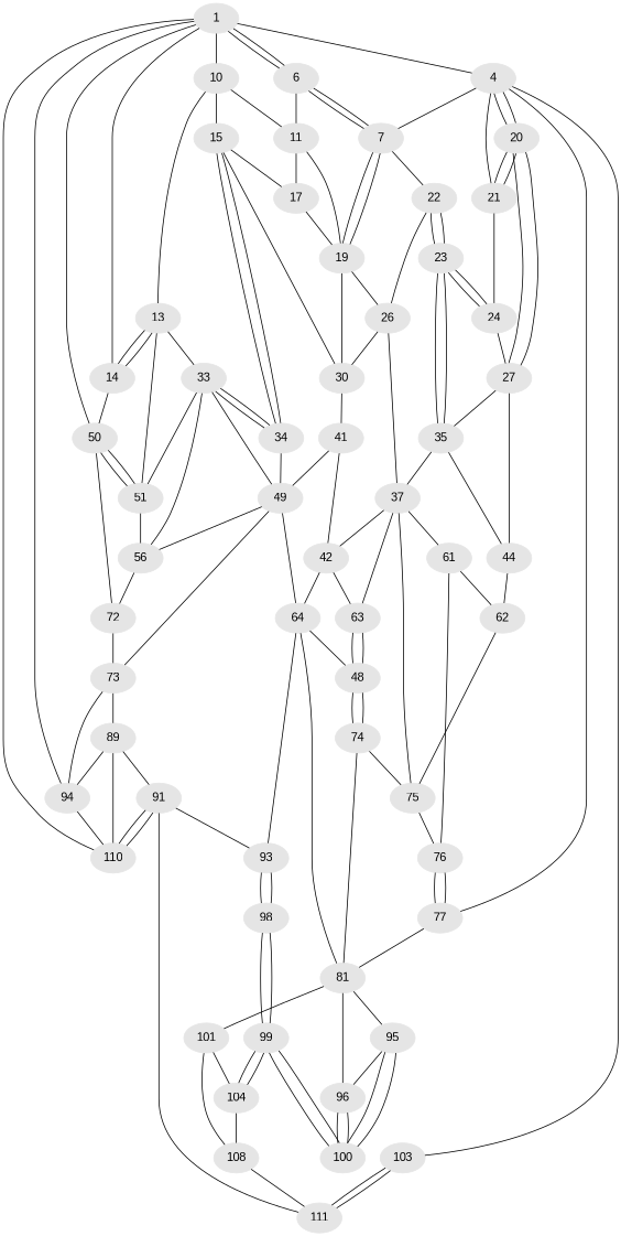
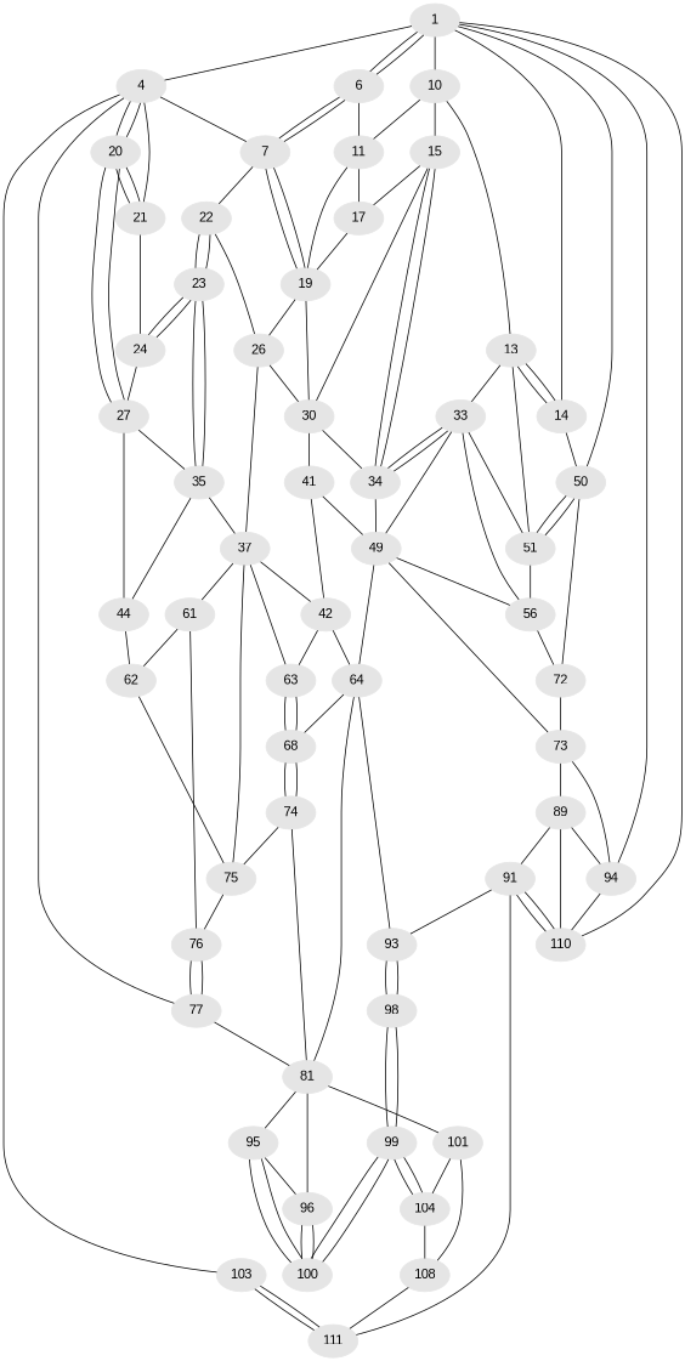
  graph {
    fontname="Liberation Sans"
    node [color=gray90 fontname="Liberation Sans" style=filled]
    edge [fontname="Liberation Sans"]
    1 [super="+2"]
    4 [super="+5+78"]
    6
    10 [super="+12"]
    14
    50 [super="+80"]
    94 [super="+105"]
    110 [super="+113"]
    7 [super="+8"]
    20
    21
    77
    103
    11 [super="+18"]
    13 [super="+32"]
    15 [super="+16"]
    51 [super="+52"]
    72
    19 [super="+25"]
    22
    27 [super="+28"]
    24
    81 [super="+85+82"]
    111 [super="+112"]
    17
    30 [super="+36"]
    26 [super="+31"]
    23
    33 [super="+47"]
    34 [super="+46"]
    49 [super="+54"]
    56 [super="+57"]
    41
    37 [super="+38"]
    35 [super="+39"]
    44 [super="+45"]
    42 [super="+43"]
    61
    63
    75
    62 [super="+67"]
    64 [super="+65+71"]
    73 [super="+88"]
    76 [super="+79"]
-   68 [label=48]
+   68
    93
    89 [super="+90"]
    74
    95
    96
    101 [super="+102"]
    98
    91 [super="+92"]
    100
    104
    108
    99
    1 -- 4 [weight=2]
    1 -- 6
    1 -- 6
    1 -- 10
    1 -- 14
    1 -- 50
    1 -- 94
    1 -- 110
    4 -- 7
    4 -- 20
    4 -- 20
    4 -- 21
    4 -- 77
    4 -- 103
    6 -- 7
    6 -- 7
    6 -- 11
    10 -- 11
    10 -- 13
    10 -- 15
    14 -- 50
    50 -- 51
    50 -- 51
    50 -- 72
    94 -- 110
    7 -- 19
    7 -- 19
    7 -- 22
    20 -- 21
    20 -- 21
    20 -- 27
    20 -- 27
    21 -- 24
    77 -- 81
    103 -- 111
    103 -- 111
    11 -- 19
    11 -- 17
    13 -- 14
    13 -- 14
    13 -- 51
    13 -- 33
    15 -- 17
    15 -- 30
    15 -- 34
    15 -- 34
    51 -- 56 [weight=2]
    72 -- 73
    19 -- 30
    19 -- 26
    22 -- 26
    22 -- 23
    22 -- 23
    27 -- 35
    27 -- 44
    24 -- 27
    81 -- 95
    81 -- 96
    81 -- 101
    17 -- 19
+   30 -- 34
    30 -- 41
    26 -- 30
    26 -- 37
    23 -- 24
    23 -- 24
    23 -- 35
    23 -- 35
    33 -- 51
    33 -- 34
    33 -- 34
    33 -- 49
    33 -- 56
    34 -- 49
    49 -- 56
    49 -- 64 [weight=2]
    49 -- 73
    56 -- 72
    41 -- 49
    41 -- 42
    37 -- 42
    37 -- 61
    37 -- 63
    37 -- 75
    35 -- 37
    35 -- 44
    44 -- 62 [weight=2]
    42 -- 63
    42 -- 64
    61 -- 62
    61 -- 76
    63 -- 68
    63 -- 68
    75 -- 76
    62 -- 75
    64 -- 81 [weight=2]
    64 -- 68
    64 -- 93
    73 -- 94
    73 -- 89
    76 -- 77
    76 -- 77
    68 -- 74
    68 -- 74
    93 -- 98
    93 -- 98
    89 -- 94 [weight=2]
    89 -- 110
    89 -- 91
    74 -- 81
    74 -- 75
    95 -- 96
    95 -- 100
    95 -- 100
    96 -- 100
    96 -- 100
    101 -- 104
    101 -- 108
    98 -- 99
    98 -- 99
    91 -- 110
    91 -- 110
    91 -- 111
    91 -- 93
    104 -- 108
    108 -- 111
    99 -- 100
    99 -- 100
    99 -- 104
    99 -- 104
  }
